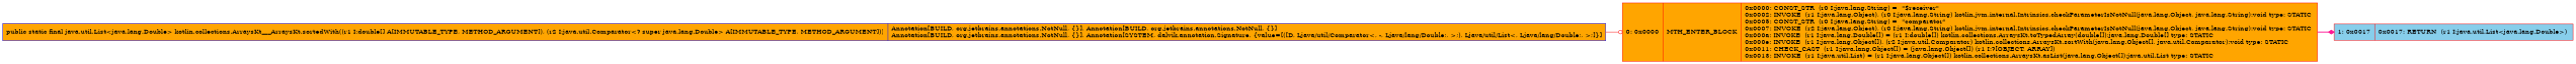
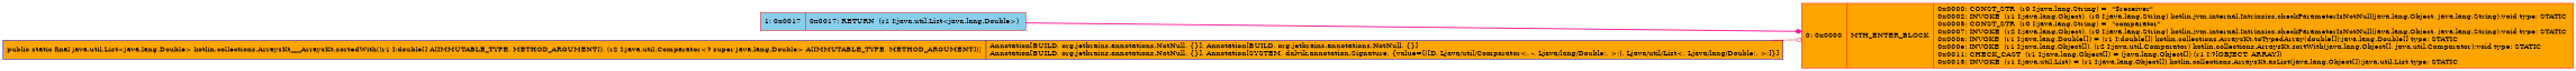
  digraph {
    rankdir=LR
    node [shape=record style=filled fillcolor=orange color=red]
    n1 [label="{0\:\ 0x0000|MTH_ENTER_BLOCK\l|0x0000: CONST_STR  (r0 I:java.lang.String) =  \"$receiver\" \l0x0002: INVOKE  (r1 I:java.lang.Object), (r0 I:java.lang.String) kotlin.jvm.internal.Intrinsics.checkParameterIsNotNull(java.lang.Object, java.lang.String):void type: STATIC \l0x0005: CONST_STR  (r0 I:java.lang.String) =  \"comparator\" \l0x0007: INVOKE  (r2 I:java.lang.Object), (r0 I:java.lang.String) kotlin.jvm.internal.Intrinsics.checkParameterIsNotNull(java.lang.Object, java.lang.String):void type: STATIC \l0x000a: INVOKE  (r1 I:java.lang.Double[]) = (r1 I:double[]) kotlin.collections.ArraysKt.toTypedArray(double[]):java.lang.Double[] type: STATIC \l0x000e: INVOKE  (r1 I:java.lang.Object[]), (r2 I:java.util.Comparator) kotlin.collections.ArraysKt.sortWith(java.lang.Object[], java.util.Comparator):void type: STATIC \l0x0011: CHECK_CAST  (r1 I:java.lang.Object[]) = (java.lang.Object[]) (r1 I:?[OBJECT, ARRAY]) \l0x0013: INVOKE  (r1 I:java.util.List) = (r1 I:java.lang.Object[]) kotlin.collections.ArraysKt.asList(java.lang.Object[]):java.util.List type: STATIC \l}"]
    n2 [label="{1\:\ 0x0017|0x0017: RETURN  (r1 I:java.util.List\<java.lang.Double\>) \l}" fillcolor=skyblue]
    n3 [label="{public static final java.util.List\<java.lang.Double\> kotlin.collections.ArraysKt___ArraysKt.sortedWith((r1 I:double[] A[IMMUTABLE_TYPE, METHOD_ARGUMENT]), (r2 I:java.util.Comparator\<? super java.lang.Double\> A[IMMUTABLE_TYPE, METHOD_ARGUMENT]))  | Annotation[BUILD, org.jetbrains.annotations.NotNull, \{\}], Annotation[BUILD, org.jetbrains.annotations.NotNull, \{\}]\lAnnotation[BUILD, org.jetbrains.annotations.NotNull, \{\}], Annotation[SYSTEM, dalvik.annotation.Signature, \{value=[([D, Ljava\/util\/Comparator\<, \-, Ljava\/lang\/Double;, \>;), Ljava\/util\/List\<, Ljava\/lang\/Double;, \>;]\}]\l}" color=blue]
-   n1 -> n2 [color=deeppink style=bold arrowhead=diamond]
+   n2 -> n1 [color=deeppink style=bold arrowhead=diamond]
    n3 -> n1 [color=red style=solid arrowhead=odot]
  }
